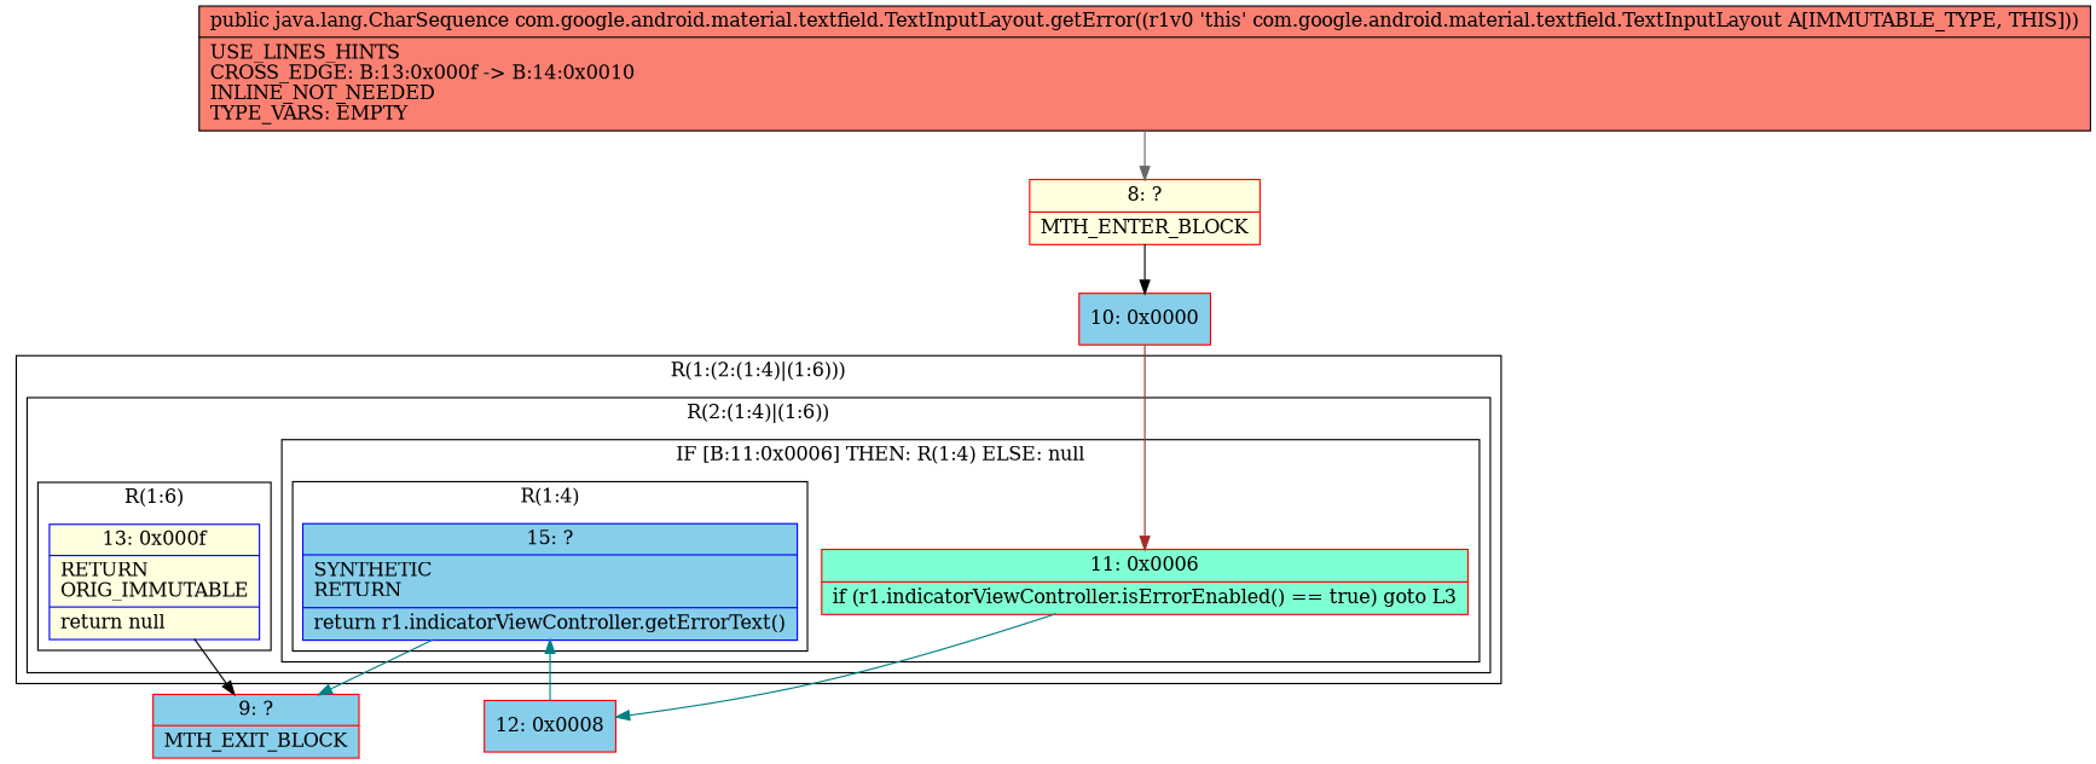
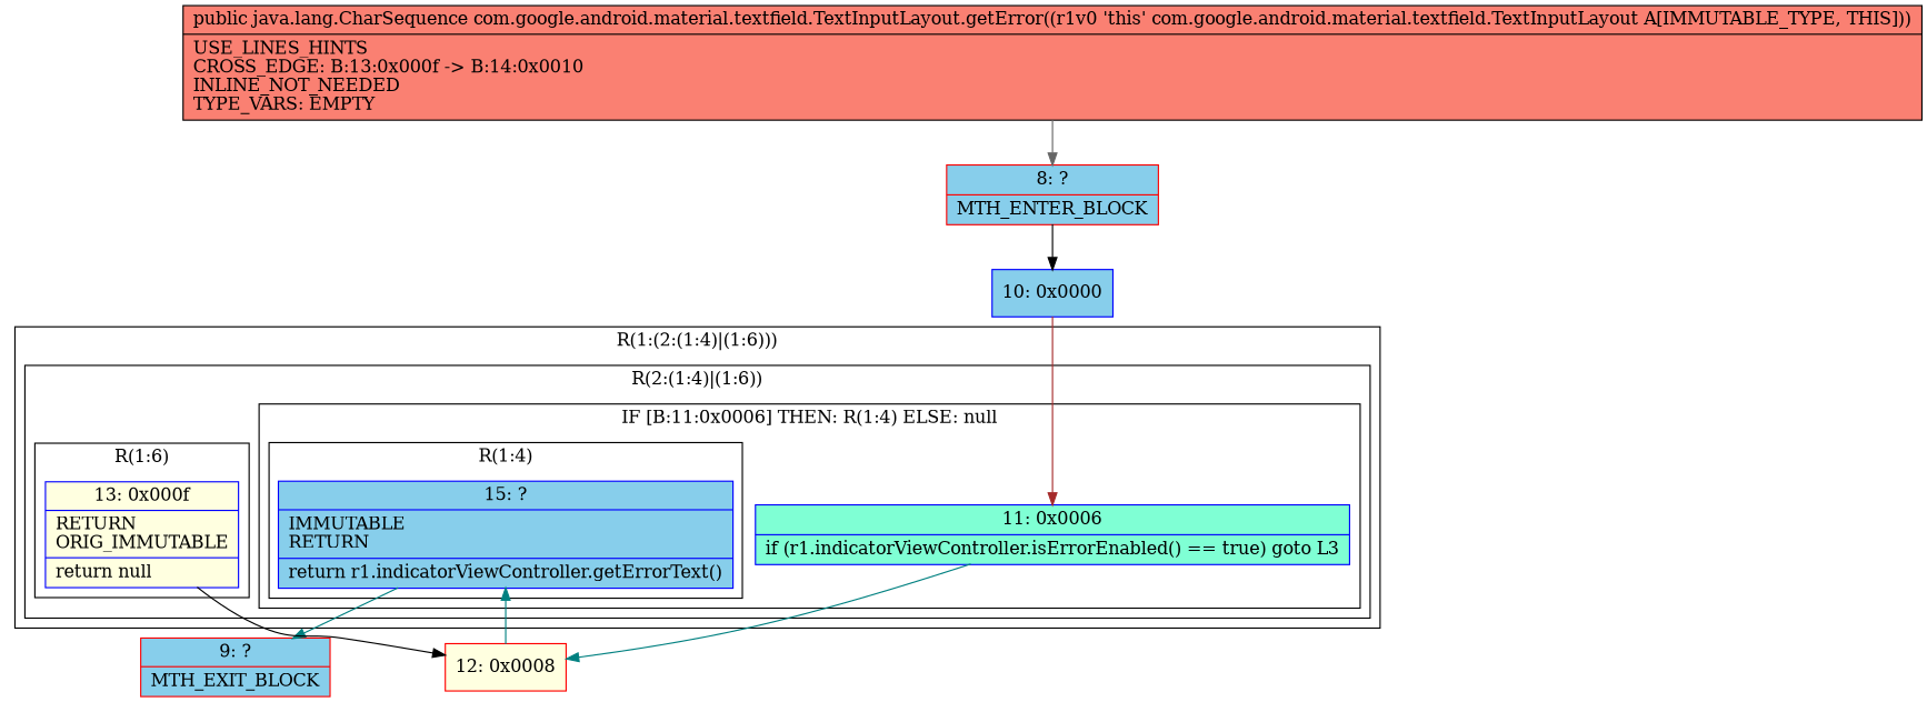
  digraph {
    node [color=red fillcolor=skyblue shape=record style=filled]
    edge [color=teal]
-   n1 [color=blue label="{15\:\ ?|SYNTHETIC\lRETURN\l|return r1.indicatorViewController.getErrorText()\l}"]
-   n2 [fillcolor=aquamarine label="{11\:\ 0x0006|if (r1.indicatorViewController.isErrorEnabled() == true) goto L3\l}"]
+   n1 [color=blue label="{15\:\ ?|IMMUTABLE\lRETURN\l|return r1.indicatorViewController.getErrorText()\l}"]
+   n2 [color=blue fillcolor=aquamarine label="{11\:\ 0x0006|if (r1.indicatorViewController.isErrorEnabled() == true) goto L3\l}"]
    n3 [color=blue fillcolor=lightyellow label="{13\:\ 0x000f|RETURN\lORIG_IMMUTABLE\l|return null\l}"]
    n4 [label="{9\:\ ?|MTH_EXIT_BLOCK\l}"]
-   n5 [label="{12\:\ 0x0008}"]
-   n6 [fillcolor=lightyellow label="{8\:\ ?|MTH_ENTER_BLOCK\l}"]
-   n7 [label="{10\:\ 0x0000}"]
+   n5 [fillcolor=lightyellow label="{12\:\ 0x0008}"]
+   n6 [label="{8\:\ ?|MTH_ENTER_BLOCK\l}"]
+   n7 [color=blue label="{10\:\ 0x0000}"]
    n8 [fillcolor=salmon label="{public java.lang.CharSequence com.google.android.material.textfield.TextInputLayout.getError((r1v0 'this' com.google.android.material.textfield.TextInputLayout A[IMMUTABLE_TYPE, THIS]))  | USE_LINES_HINTS\lCROSS_EDGE: B:13:0x000f \-\> B:14:0x0010\lINLINE_NOT_NEEDED\lTYPE_VARS: EMPTY\l}" color=""]
    subgraph cluster_1 {
      label="R(1:(2:(1:4)|(1:6)))"
      subgraph cluster_2 {
        label="R(2:(1:4)|(1:6))"
        subgraph cluster_3 {
          label="IF [B:11:0x0006] THEN: R(1:4) ELSE: null"
          n2
          subgraph cluster_4 {
            label="R(1:4)"
            n1
          }
        }
        subgraph cluster_5 {
          label="R(1:6)"
          n3
        }
      }
    }
    n1 -> n4
    n2 -> n5
-   n3 -> n4 [color=black]
+   n3 -> n5 [color=black]
    n5 -> n1
    n6 -> n7 [color=black]
    n7 -> n2 [color=brown]
    n8 -> n6 [color=gray40]
  }
